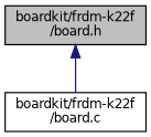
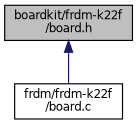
  digraph {
    node [color=black fontname=Helvetica fontsize=10 shape=record style=filled]
    n1 [fillcolor=grey75 fontcolor=black height=0.2 label="boardkit/frdm-k22f\l/board.h" width=0.4]
-   n2 [fillcolor=white height=0.2 label="boardkit/frdm-k22f\l/board.c" width=0.4]
+   n2 [fillcolor=white height=0.2 label="frdm/frdm-k22f\l/board.c" width=0.4]
    n1 -> n2 [color=midnightblue dir=back fontname=Helvetica fontsize=10 labelfontname=Helvetica labelfontsize=10 style=solid]
  }
